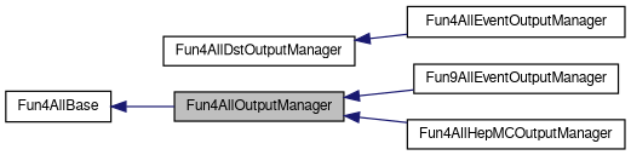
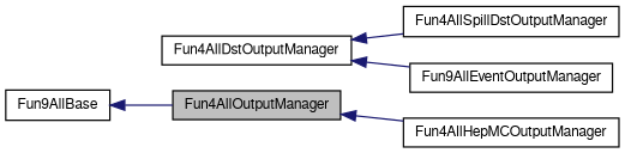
  digraph {
    rankdir=LR
    node [color=black fontname=FreeSans fontsize=10 shape=record]
    edge [color=midnightblue dir=back fontname=FreeSans fontsize=10 labelfontname=FreeSans labelfontsize=10 style=solid]
    n1 [fillcolor=grey75 fontcolor=black height=0.2 label=Fun4AllOutputManager style=filled width=0.4]
    n2 [height=0.2 label=Fun9AllEventOutputManager width=0.4]
    n3 [height=0.2 label=Fun4AllHepMCOutputManager width=0.4]
    n4 [height=0.2 label=Fun4AllDstOutputManager width=0.4]
-   n5 [height=0.2 label=Fun4AllEventOutputManager width=0.4]
-   n6 [height=0.2 label=Fun4AllBase width=0.4]
-   n1 -> n2
+   n5 [height=0.2 label=Fun4AllSpillDstOutputManager width=0.4]
+   n6 [height=0.2 label=Fun9AllBase width=0.4]
+   n4 -> n2
    n1 -> n3
    n4 -> n5
    n6 -> n1
  }
